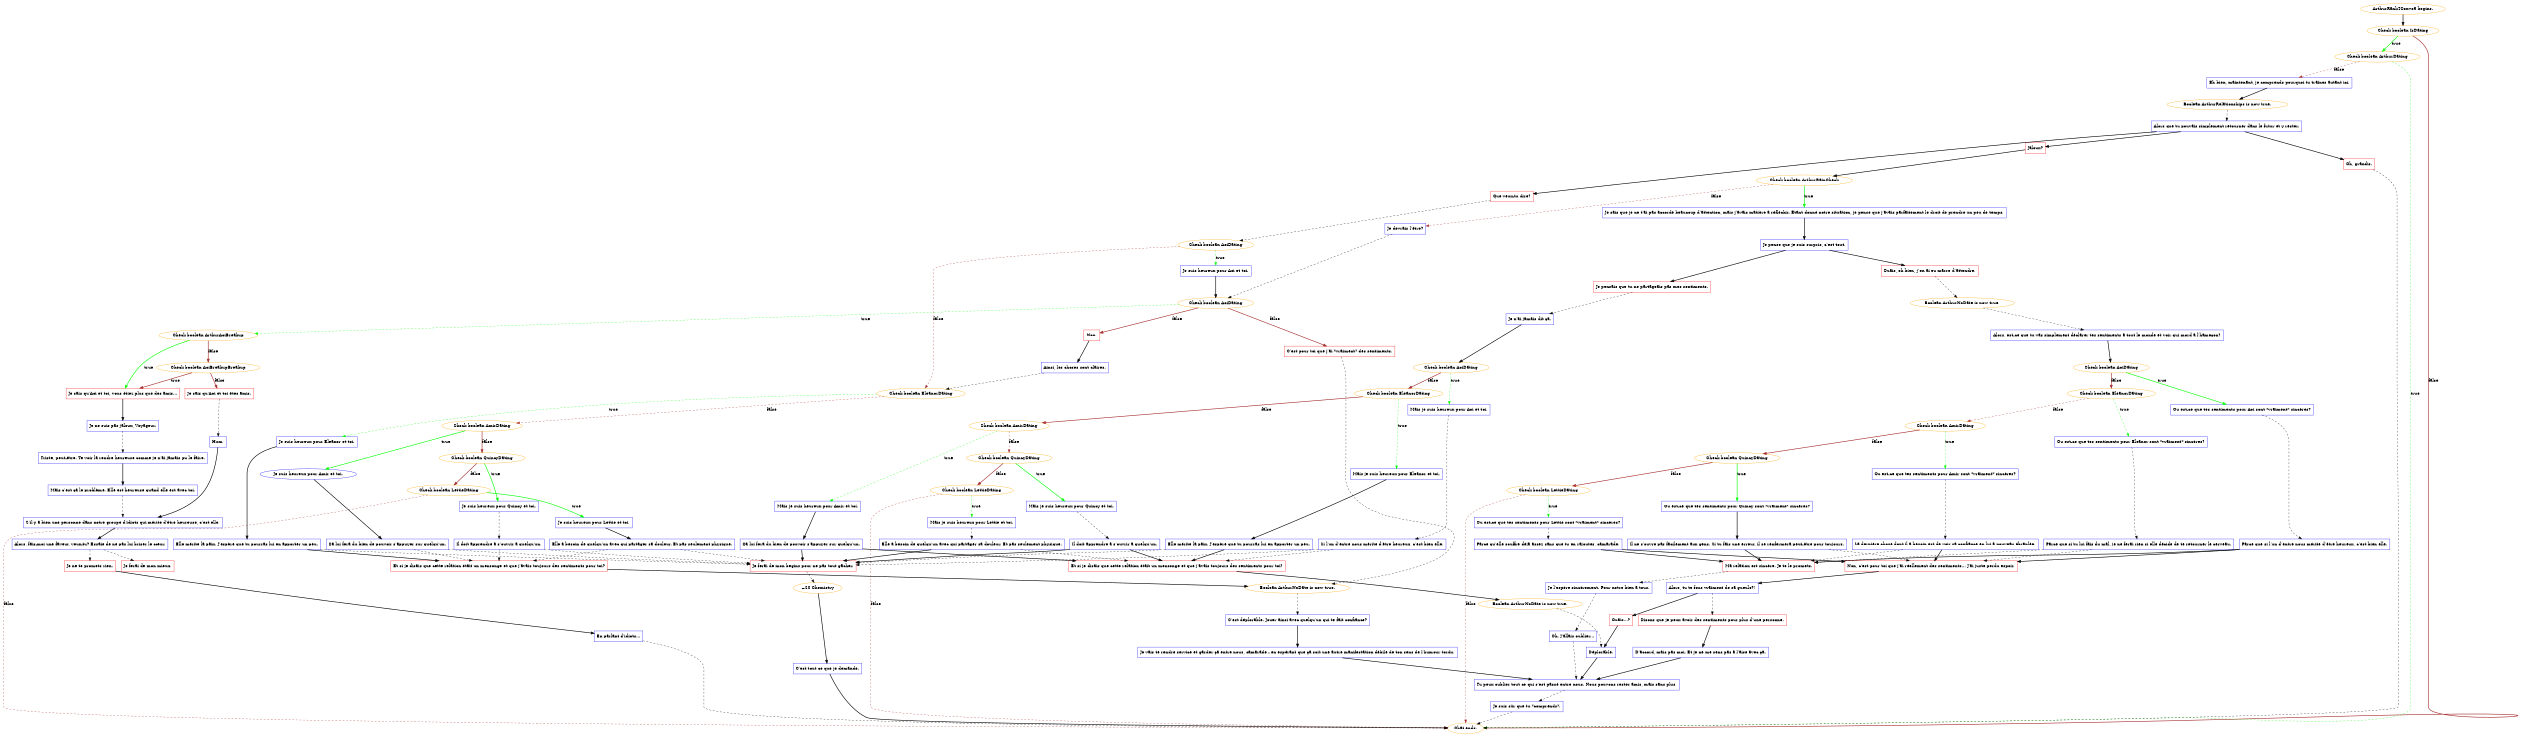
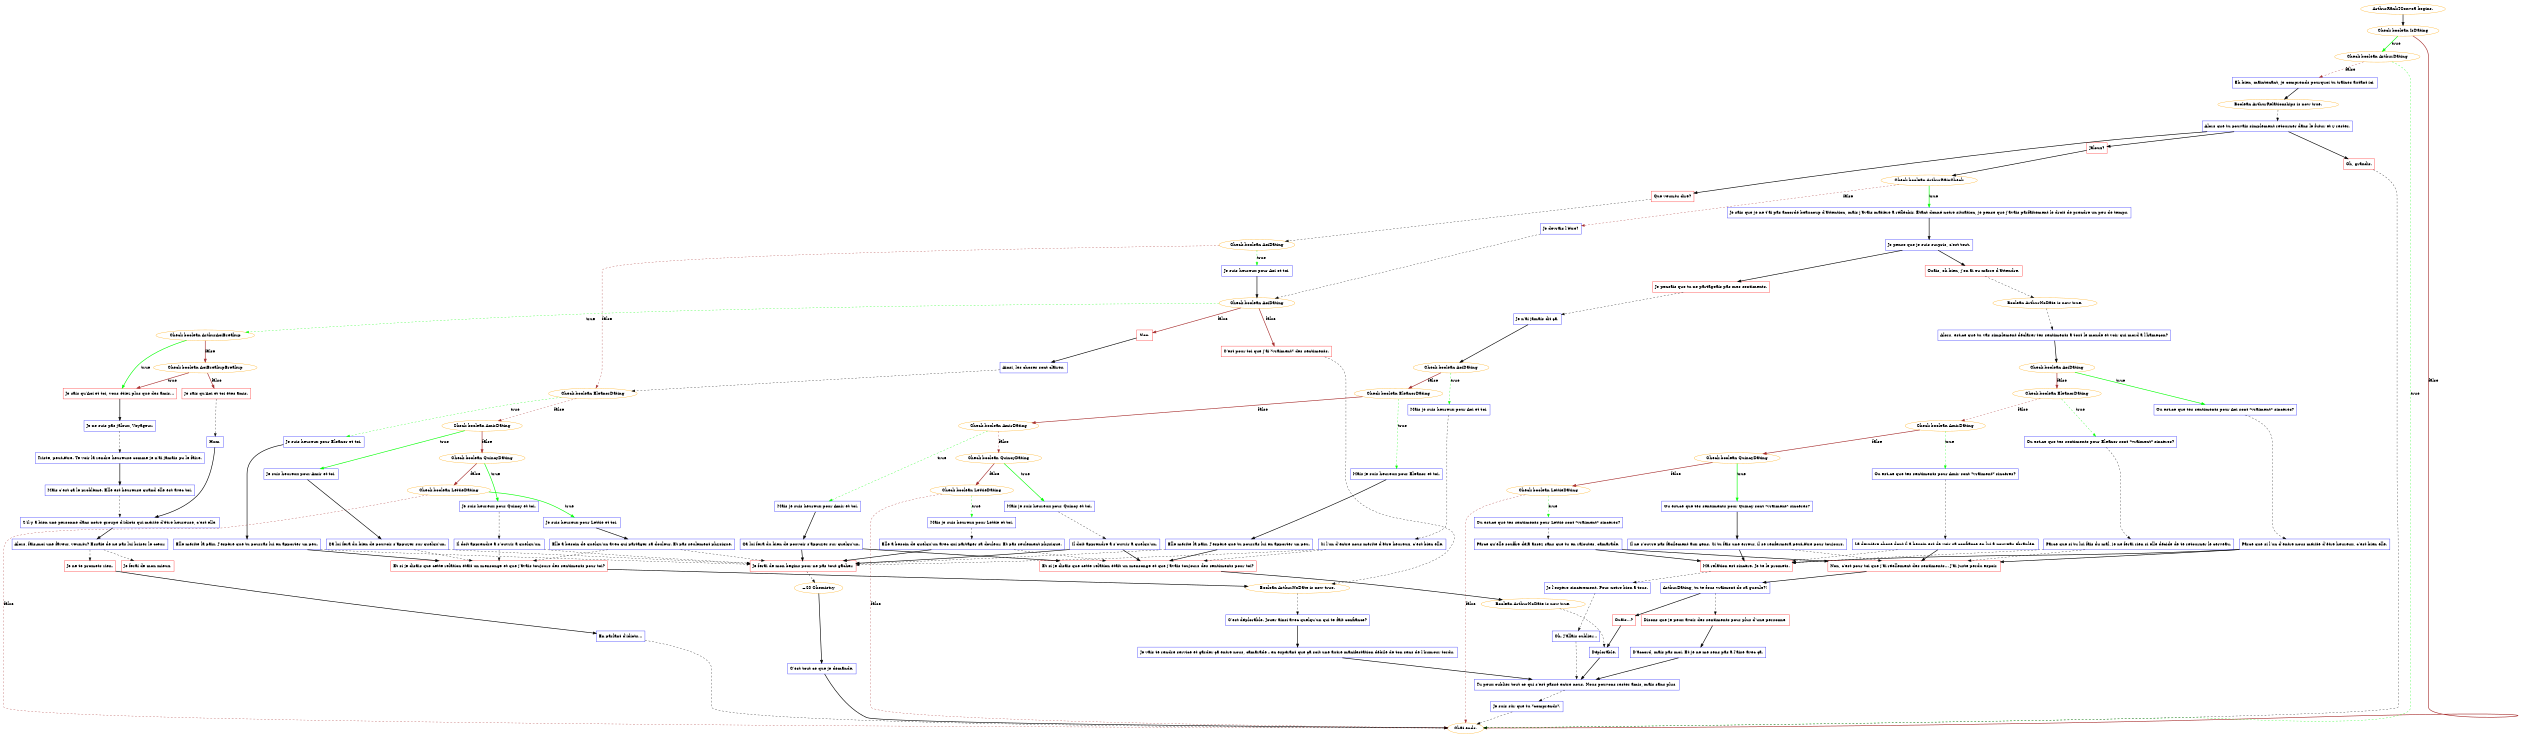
  digraph {
    node [color=blue shape=box]
    edge [style=bold]
    "ArthurRank4Convo5 begins." [color=orange shape=""]
    n2 [color=orange label="Check boolean IsDating" shape=""]
    n3 [color=orange label="Check boolean ArthurDating" shape=""]
    "Chat ends." [color=orange shape=""]
    n5 [label="Eh bien, maintenant, je comprends pourquoi tu traînes autant ici."]
    n6 [color=orange label="Boolean ArthurRelationships is now true." shape=""]
    n7 [label="Alors que tu pouvais simplement retourner dans le futur et y rester."]
    n8 [color=red label="Oh, grandis."]
    n9 [color=red label="Jaloux?"]
    n10 [color=red label="Que veux-tu dire?"]
    n11 [color=orange label="Check boolean ArthurRainCheck" shape=""]
    n12 [color=orange label="Check boolean AoiDating" shape=""]
    n13 [label="Je sais que je ne t'ai pas accordé beaucoup d'attention, mais j'avais matière à réfléchir. Étant donné notre situation, je pense que j'avais parfaitement le droit de prendre un peu de temps."]
    n14 [label="Je devrais l'être?"]
    n15 [label="Je suis heureux pour Aoi et toi."]
    n16 [color=orange label="Check boolean EleanorDating" shape=""]
    n17 [label="Je pense que je suis surpris, c'est tout."]
    n18 [color=orange label="Check boolean AoiDating" shape=""]
    n19 [label="Je suis heureux pour Eleanor et toi."]
    n20 [color=orange label="Check boolean AmirDating" shape=""]
    n21 [color=red label="Je pensais que tu ne partageais pas mes sentiments."]
    n22 [color=red label="Ouais, eh bien, j’en ai eu marre d’attendre."]
    n23 [color=orange label="Check boolean ArthurAoiBreakup" shape=""]
    n24 [color=red label="Non."]
    n25 [color=red label="C'est pour toi que j'ai *vraiment* des sentiments."]
    n26 [label="Elle mérite la paix. J'espère que tu pourras lui en apporter un peu."]
-   n27 [label="Je suis heureux pour Amir et toi." shape=ellipse]
+   n27 [label="Je suis heureux pour Amir et toi."]
    n28 [color=orange label="Check boolean QuincyDating" shape=""]
    n29 [label="Je n'ai jamais dit ça."]
    n30 [color=orange label="Boolean ArthurNoDate is now true." shape=""]
    n31 [color=red label="Je sais qu'Aoi et toi, vous étiez plus que des amis..."]
    n32 [color=orange label="Check boolean AoiBreakupBreakup" shape=""]
    n33 [label="Ainsi, les choses sont claires."]
    n34 [color=orange label="Boolean ArthurNoDate is now true." shape=""]
    n35 [color=red label="Je ferai de mon begins pour ne pas tout gâcher."]
    n36 [color=red label="Et si je disais que cette relation était un mensonge et que j'avais toujours des sentiments pour toi?"]
    n37 [label="Ça lui fera du bien de pouvoir s'appuyer sur quelqu'un."]
    n38 [label="Je suis heureux pour Quincy et toi."]
    n39 [color=orange label="Check boolean LettieDating" shape=""]
    n40 [color=orange label="Check boolean AoiDating" shape=""]
    n41 [label="Alors, est-ce que tu vas simplement déclarer tes sentiments à tout le monde et voir qui mord à l'hameçon?"]
    n42 [label="Je ne suis pas jaloux, Voyageur."]
    n43 [color=red label="Je sais qu'Aoi et toi êtes amis."]
    n44 [label="C'est déplorable. Jouer ainsi avec quelqu'un qui te fait confiance?"]
    n45 [color=orange label="+20 Chemistry" shape=""]
    n46 [label="Il doit apprendre à s'ouvrir à quelqu'un."]
    n47 [label="Je suis heureux pour Lettie et toi."]
    n48 [label="Mais je suis heureux pour Aoi et toi."]
    n49 [color=orange label="Check boolean EleanorDating" shape=""]
    n50 [color=orange label="Check boolean AoiDating" shape=""]
    n51 [label="Triste, peut-être. Te voir la rendre heureuse comme je n'ai jamais pu le faire."]
    n52 [label="Hum."]
    n53 [label="Je vais te rendre service et garder ça entre nous, camarade - en espérant que ça soit une autre manifestation débile de ton sens de l'humour tordu."]
    n54 [label="C'est tout ce que je demande."]
    n55 [label="Elle a besoin de quelqu'un avec qui partager sa douleur. Et pas seulement physique."]
    n56 [label="Si l'un d'entre nous mérite d'être heureux, c'est bien elle."]
    n57 [label="Mais je suis heureux pour Eleanor et toi."]
    n58 [color=orange label="Check boolean AmirDating" shape=""]
    n59 [label="Ou est-ce que tes sentiments pour Aoi sont *vraiment* sincères?"]
    n60 [color=orange label="Check boolean EleanorDating" shape=""]
    n61 [label="Mais c'est ça le problème. Elle est heureuse quand elle est avec toi."]
    n62 [label="S'il y a bien une personne dans notre groupe d'idiots qui mérite d'être heureuse, c'est elle."]
    n63 [label="Tu peux oublier tout ce qui s'est passé entre nous. Nous pouvons rester amis, mais sans plus."]
    n64 [color=red label="Et si je disais que cette relation était un mensonge et que j'avais toujours des sentiments pour toi?"]
    n65 [label="Elle mérite la paix. J'espère que tu pourras lui en apporter un peu."]
    n66 [label="Mais je suis heureux pour Amir et toi."]
    n67 [color=orange label="Check boolean QuincyDating" shape=""]
    n68 [label="Parce que si l’un d’entre nous mérite d’être heureux, c’est bien elle."]
    n69 [label="Ou est-ce que tes sentiments pour Eleanor sont *vraiment* sincères?"]
    n70 [color=orange label="Check boolean AmirDating" shape=""]
    n71 [label="Alors, fais-moi une faveur, veux-tu? Essaie de ne pas lui briser le cœur."]
    n72 [label="Je suis sûr que tu *comprends*."]
    n73 [color=orange label="Boolean ArthurNoDate is now true." shape=""]
    n74 [label="Ça lui fera du bien de pouvoir s'appuyer sur quelqu'un."]
    n75 [label="Mais je suis heureux pour Quincy et toi."]
    n76 [color=orange label="Check boolean LettieDating" shape=""]
    n77 [color=red label="Ma relation est sincère. Je te le promets."]
    n78 [color=red label="Non, c'est pour toi que j'ai réellement des sentiments... J'ai juste perdu espoir."]
    n79 [label="Parce que si tu lui fais du mal, je ne ferai rien si elle décide de te retourner le cerveau."]
    n80 [label="Ou est-ce que tes sentiments pour Amir sont *vraiment* sincères?"]
    n81 [color=orange label="Check boolean QuincyDating" shape=""]
    n82 [color=red label="Je ferai de mon mieux."]
    n83 [color=red label="Je ne te promets rien."]
    n84 [label="Déplorable."]
    n85 [label="Il doit apprendre à s'ouvrir à quelqu'un."]
    n86 [label="Mais je suis heureux pour Lettie et toi."]
    n87 [label="Je l'espère sincèrement. Pour notre bien à tous."]
-   n88 [label="Alors, tu te fous vraiment de sa gueule?!"]
+   n88 [label="ArthurDating, tu te fous vraiment de sa gueule?!"]
    n89 [label="La dernière chose dont il a besoin est de voir sa confiance en lui à nouveau ébranlée."]
    n90 [label="Ou est-ce que tes sentiments pour Quincy sont *vraiment* sincères?"]
    n91 [color=orange label="Check boolean LettieDating" shape=""]
    n92 [label="En parlant d'idiots..."]
    n93 [label="Elle a besoin de quelqu'un avec qui partager sa douleur. Et pas seulement physique."]
    n94 [label="Oh. J'allais oublier..."]
    n95 [color=red label="Disons que je peux avoir des sentiments pour plus d’une personne."]
    n96 [color=red label="Ouais...?"]
    n97 [label="Il ne s'ouvre pas facilement aux gens. Si tu fais une erreur, il se renfermera peut-être pour toujours."]
    n98 [label="Ou est-ce que tes sentiments pour Lettie sont *vraiment* sincères?"]
    n99 [label="D'accord, mais pas moi. Et je ne me sens pas à l'aise avec ça."]
    n100 [label="Parce qu'elle souffre déjà assez sans que tu en rajoutes, camarade."]
    "ArthurRank4Convo5 begins." -> n2
    n2 -> n3 [color=green label=true]
    n2 -> "Chat ends." [color=brown label=false]
    n3 -> "Chat ends." [color=green label=true style=dashed]
    n3 -> n5 [color=brown label=false style=dashed]
    n5 -> n6
    n6 -> n7 [style=dashed]
    n7 -> n8
    n7 -> n9
    n7 -> n10
    n8 -> "Chat ends." [style=dashed]
    n9 -> n11
    n10 -> n12 [style=dashed]
    n11 -> n13 [color=green label=true]
    n11 -> n14 [color=brown label=false style=dashed]
    n12 -> n15 [color=green label=true style=dashed]
    n12 -> n16 [color=brown label=false style=dashed]
    n13 -> n17
    n14 -> n18 [style=dashed]
    n15 -> n18
    n16 -> n19 [color=green label=true style=dashed]
    n16 -> n20 [color=brown label=false style=dashed]
    n17 -> n21
    n17 -> n22
    n18 -> n23 [color=green label=true style=dashed]
    n18 -> n24 [color=brown label=false]
    n18 -> n25 [color=brown label=false]
    n19 -> n26
    n20 -> n27 [color=green label=true]
    n20 -> n28 [color=brown label=false]
    n21 -> n29 [style=dashed]
    n22 -> n30 [style=dashed]
    n23 -> n31 [color=green label=true]
    n23 -> n32 [color=brown label=false]
    n24 -> n33
    n25 -> n34 [style=dashed]
    n26 -> n35 [style=dashed]
    n26 -> n36
    n27 -> n37
    n28 -> n38 [color=green label=true]
    n28 -> n39 [color=brown label=false]
    n29 -> n40
    n30 -> n41 [style=dashed]
    n31 -> n42
    n32 -> n31 [color=brown label=true]
    n32 -> n43 [color=brown label=false]
    n33 -> n16 [style=dashed]
    n34 -> n44 [style=dashed]
    n35 -> n45 [style=dashed]
    n36 -> n34
    n37 -> n35 [style=dashed]
    n37 -> n36 [style=dashed]
    n38 -> n46 [style=dashed]
    n39 -> "Chat ends." [color=brown label=false style=dashed]
    n39 -> n47 [color=green label=true]
    n40 -> n48 [color=green label=true style=dashed]
    n40 -> n49 [color=brown label=false]
    n41 -> n50
    n42 -> n51 [style=dashed]
    n43 -> n52 [style=dashed]
    n44 -> n53
    n45 -> n54
    n46 -> n35 [style=dashed]
    n46 -> n36 [style=dashed]
    n47 -> n55
    n48 -> n56 [style=dashed]
    n49 -> n57 [color=green label=true style=dashed]
    n49 -> n58 [color=brown label=false]
    n50 -> n59 [color=green label=true]
    n50 -> n60 [color=brown label=false]
    n51 -> n61
    n52 -> n62
    n53 -> n63
    n54 -> "Chat ends."
    n55 -> n35 [style=dashed]
    n55 -> n36 [style=dashed]
    n56 -> n35 [style=dashed]
    n56 -> n64 [style=dashed]
    n57 -> n65
    n58 -> n66 [color=green label=true style=dashed]
    n58 -> n67 [color=brown label=false style=dashed]
    n59 -> n68 [style=dashed]
    n60 -> n69 [color=green label=true style=dashed]
    n60 -> n70 [color=brown label=false style=dashed]
    n61 -> n62 [style=dashed]
    n62 -> n71
    n63 -> n72 [style=dashed]
    n64 -> n73
    n65 -> n35 [style=dashed]
    n65 -> n64
    n66 -> n74
    n67 -> n75 [color=green label=true]
    n67 -> n76 [color=brown label=false]
    n68 -> n77
    n68 -> n78
    n69 -> n79 [style=dashed]
    n70 -> n80 [color=green label=true style=dashed]
    n70 -> n81 [color=brown label=false]
    n71 -> n82 [style=dashed]
    n71 -> n83 [style=dashed]
    n72 -> "Chat ends." [style=dashed]
    n73 -> n84 [style=dashed]
    n74 -> n35
    n74 -> n64
    n75 -> n85 [style=dashed]
    n76 -> "Chat ends." [color=brown label=false style=dashed]
    n76 -> n86 [color=green label=true style=dashed]
    n77 -> n87 [style=dashed]
    n78 -> n88
    n79 -> n77 [style=dashed]
    n79 -> n78 [style=dashed]
    n80 -> n89 [style=dashed]
    n81 -> n90 [color=green label=true]
    n81 -> n91 [color=brown label=false]
    n83 -> n92
    n84 -> n63
    n85 -> n35
    n85 -> n64
    n86 -> n93 [style=dashed]
    n87 -> n94 [style=dashed]
    n88 -> n95 [style=dashed]
    n88 -> n96
    n89 -> n77 [style=dashed]
    n89 -> n78
    n90 -> n97
    n91 -> "Chat ends." [color=brown label=false style=dashed]
    n91 -> n98 [color=green label=true style=dashed]
    n92 -> "Chat ends." [style=dashed]
    n93 -> n35
    n93 -> n64 [style=dashed]
    n94 -> n63 [style=dashed]
    n95 -> n99
    n96 -> n84
    n97 -> n77
    n97 -> n78 [style=dashed]
    n98 -> n100 [style=dashed]
    n99 -> n63
    n100 -> n77
    n100 -> n78
  }
